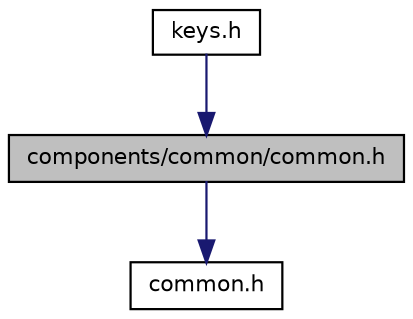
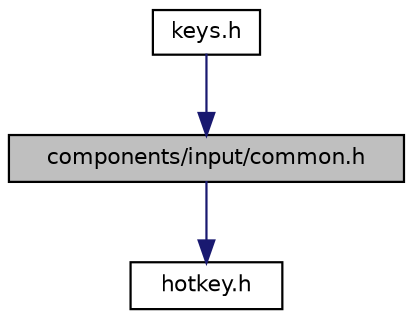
  digraph {
    fontname="DejaVu Sans"
    node [color=black fillcolor=white fontname="DejaVu Sans" fontsize=10 shape=record style=filled]
    edge [color=midnightblue fontname="DejaVu Sans" fontsize=10 labelfontname=Helvetica labelfontsize=10 style=solid]
-   n1 [fillcolor=grey75 fontcolor=black height=0.2 label="components/common/common.h" width=0.4]
-   n2 [height=0.2 label="common.h" width=0.4]
+   n1 [fillcolor=grey75 fontcolor=black height=0.2 label="components/input/common.h" width=0.4]
+   n2 [height=0.2 label="hotkey.h" width=0.4]
    n3 [height=0.2 label="keys.h" width=0.4]
    n1 -> n2
    n3 -> n1
  }
